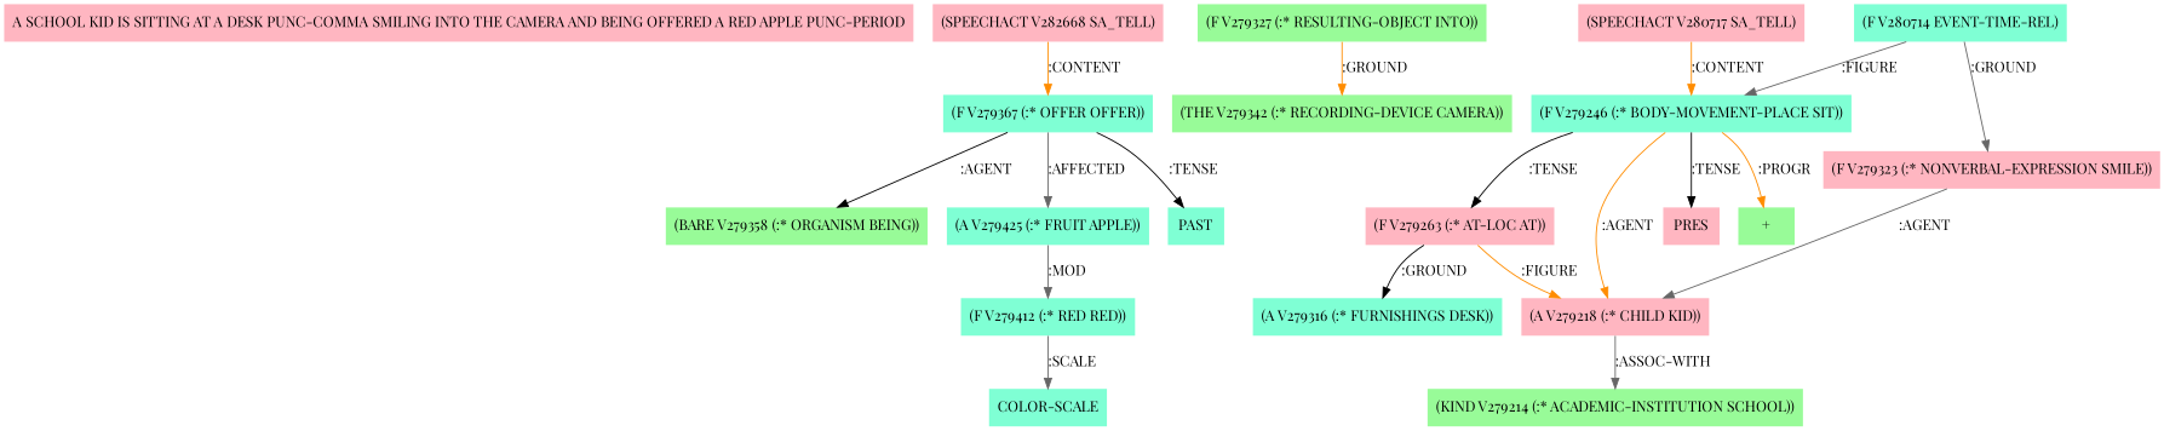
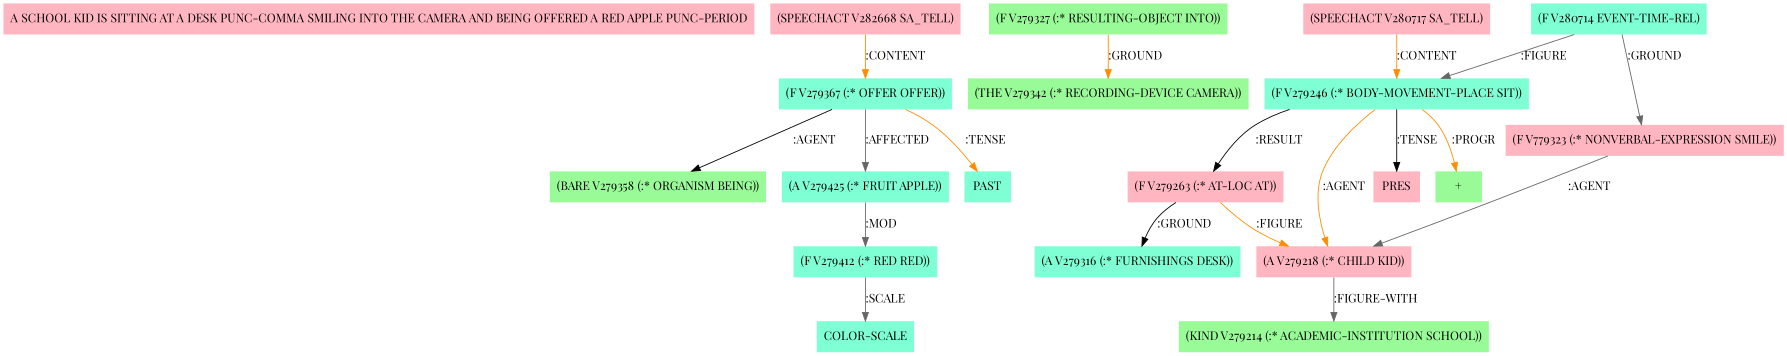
  digraph {
    fontname="Playfair Display"
    node [color=darkorange fillcolor=aquamarine fontname="Playfair Display" shape=none style=filled]
    edge [color=gray40 fontname="Playfair Display"]
    "A SCHOOL KID IS SITTING AT A DESK PUNC-COMMA SMILING INTO THE CAMERA AND BEING OFFERED A RED APPLE PUNC-PERIOD" [color=teal fillcolor=lightpink]
    n2 [fillcolor=lightpink label="(SPEECHACT V282668 SA_TELL)"]
    n3 [color=teal label="(F V279367 (:* OFFER OFFER))"]
    n4 [fillcolor=palegreen label="(BARE V279358 (:* ORGANISM BEING))"]
    n5 [color=teal label="(A V279425 (:* FRUIT APPLE))"]
    n6 [color=deeppink label=PAST]
    n7 [color=teal label="(F V279412 (:* RED RED))"]
    n8 [color=deeppink label="COLOR-SCALE"]
    n9 [fillcolor=palegreen label="(F V279327 (:* RESULTING-OBJECT INTO))"]
    n10 [fillcolor=palegreen label="(THE V279342 (:* RECORDING-DEVICE CAMERA))"]
    n11 [color=deeppink fillcolor=lightpink label="(SPEECHACT V280717 SA_TELL)"]
    n12 [label="(F V279246 (:* BODY-MOVEMENT-PLACE SIT))"]
    n13 [fillcolor=lightpink label="(F V279263 (:* AT-LOC AT))"]
    n14 [color=deeppink fillcolor=lightpink label="(A V279218 (:* CHILD KID))"]
    n15 [color=deeppink fillcolor=lightpink label=PRES]
    n16 [fillcolor=palegreen label="+"]
    n17 [color=deeppink label="(F V280714 EVENT-TIME-REL)"]
-   n18 [color=teal fillcolor=lightpink label="(F V279323 (:* NONVERBAL-EXPRESSION SMILE))"]
+   n18 [color=teal fillcolor=lightpink label="(F V779323 (:* NONVERBAL-EXPRESSION SMILE))"]
    n19 [color=teal label="(A V279316 (:* FURNISHINGS DESK))"]
    n20 [color=deeppink fillcolor=palegreen label="(KIND V279214 (:* ACADEMIC-INSTITUTION SCHOOL))"]
    n2 -> n3 [color=darkorange label=":CONTENT"]
    n3 -> n4 [color=black label=":AGENT"]
    n3 -> n5 [label=":AFFECTED"]
-   n3 -> n6 [color=black label=":TENSE"]
+   n3 -> n6 [color=darkorange label=":TENSE"]
    n5 -> n7 [label=":MOD"]
    n7 -> n8 [label=":SCALE"]
    n9 -> n10 [color=darkorange label=":GROUND"]
    n11 -> n12 [color=darkorange label=":CONTENT"]
-   n12 -> n13 [color=black label=":TENSE"]
+   n12 -> n13 [color=black label=":RESULT"]
    n12 -> n14 [color=darkorange label=":AGENT"]
    n12 -> n15 [color=black label=":TENSE"]
    n12 -> n16 [color=darkorange label=":PROGR"]
    n13 -> n14 [color=darkorange label=":FIGURE"]
    n13 -> n19 [color=black label=":GROUND"]
-   n14 -> n20 [label=":ASSOC-WITH"]
+   n14 -> n20 [label=":FIGURE-WITH"]
    n17 -> n12 [label=":FIGURE"]
    n17 -> n18 [label=":GROUND"]
    n18 -> n14 [label=":AGENT"]
  }
